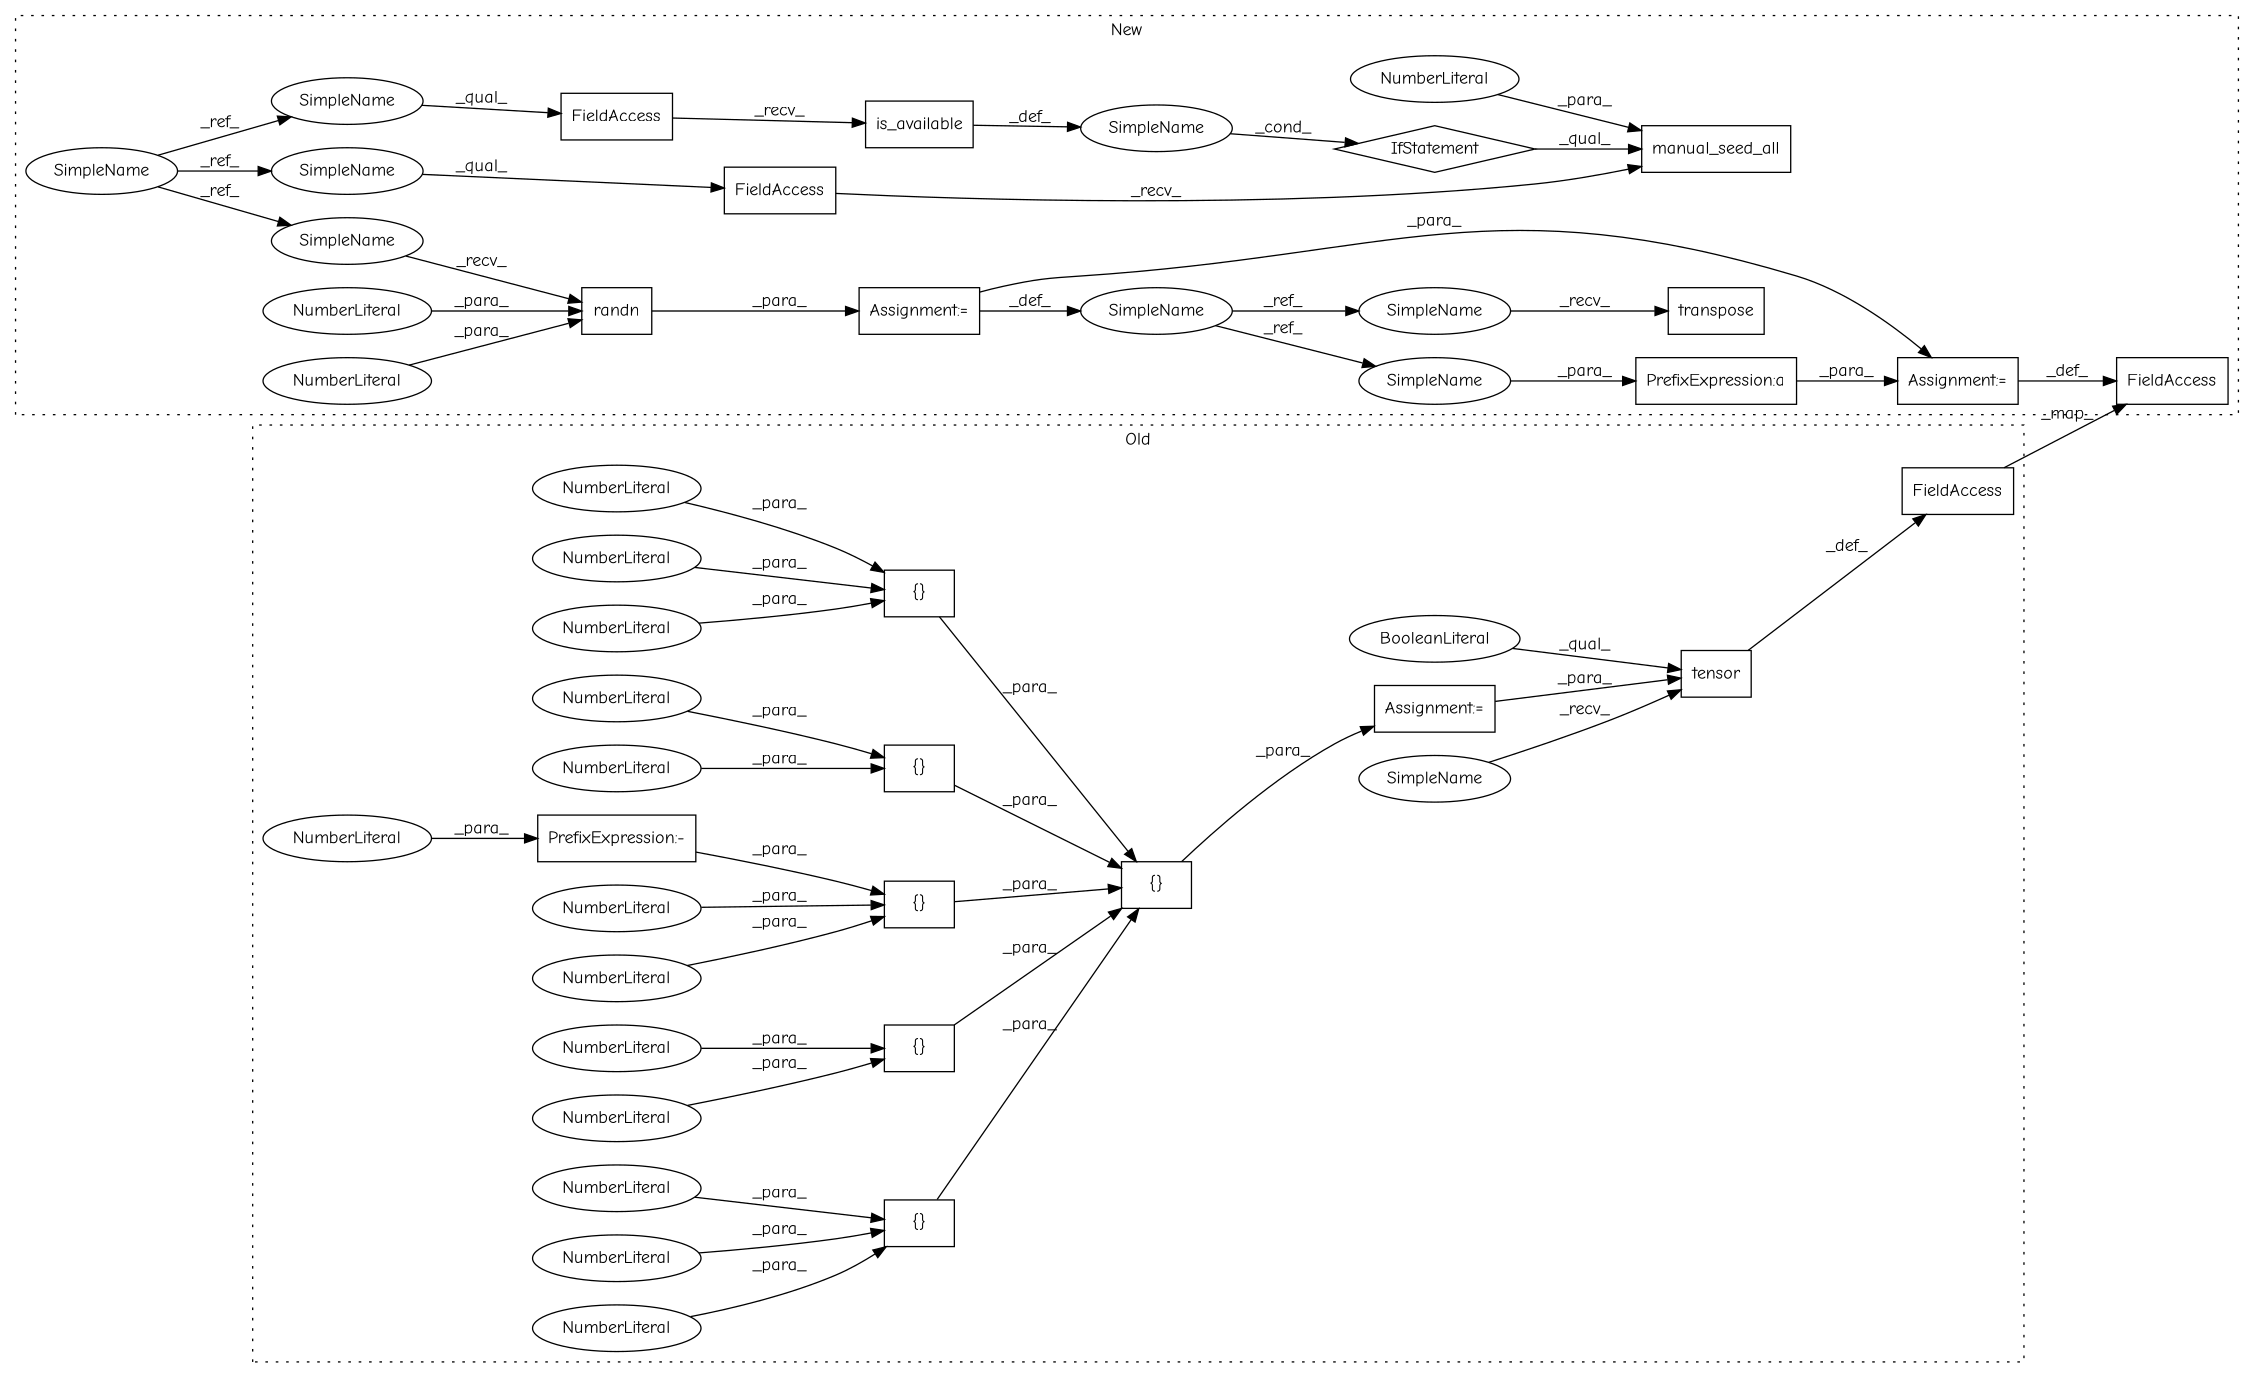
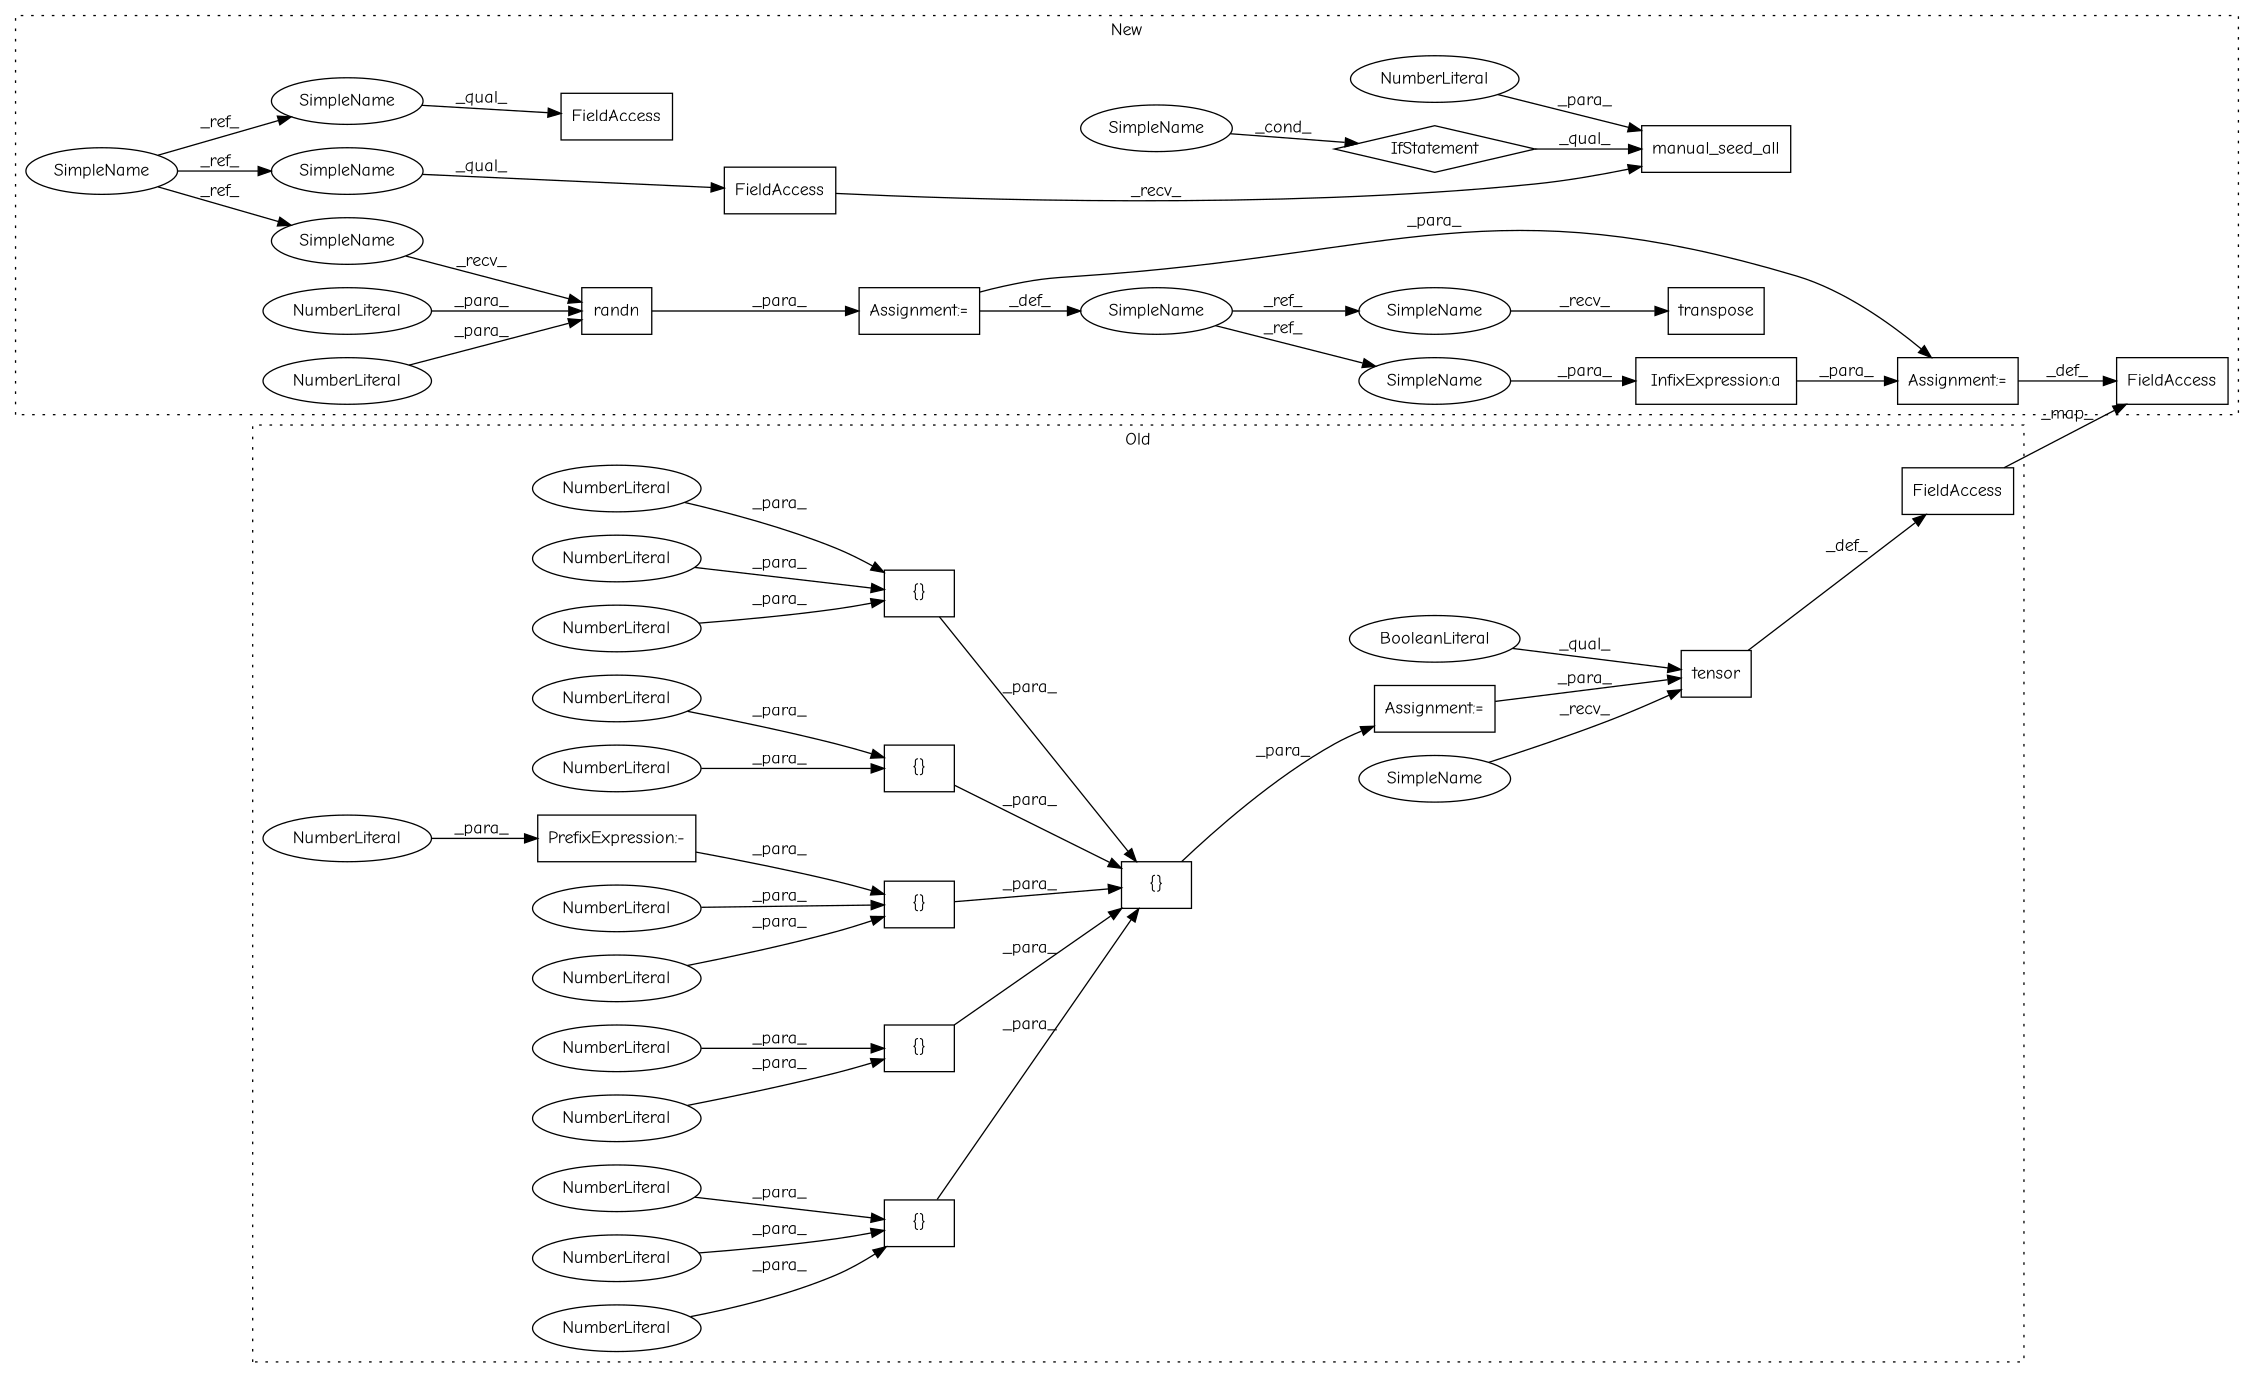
  digraph {
    fontname="Comic Neue"
    rankdir=LR
    node [a=34 fontname="Comic Neue" l=1 s=3300 shape=ellipse]
    edge [fontname="Comic Neue"]
    n1 [a=32 l="7,1" label=tensor s="2217,2245" shape=box]
    n2 [a=4 l="1,1" label="{}" s="2108,2115" shape=box]
    n3 [a=9 l=4 label=BooleanLiteral s=2241]
    n4 [a=4 l="1,1" label="{}" s="2147,2154" shape=box]
    n5 [label=NumberLiteral s=2148]
    n6 [l=2 label=NumberLiteral s=2152]
    n7 [label=NumberLiteral s=2112]
    n8 [label=NumberLiteral s=2150]
    n9 [a=4 l="1,1" label="{}" s="2097,2156" shape=box]
    n10 [a=38 label="PrefixExpression:-" s=2102 shape=box]
    n11 [label=NumberLiteral s=2103]
    n12 [a=4 l="1,1" label="{}" s="2099,2106" shape=box]
    n13 [label=NumberLiteral s=2100]
    n14 [label=NumberLiteral s=2114]
    n15 [a=4 l="1,1" label="{}" s="2117,2123" shape=box]
    n16 [label=NumberLiteral s=2105]
    n17 [a=4 l="1,1" label="{}" s="2127,2135" shape=box]
    n18 [label=NumberLiteral s=2134]
    n19 [label=NumberLiteral s=2120]
    n20 [label=NumberLiteral s=2118]
    n21 [l=2 label=NumberLiteral s=2128]
    n22 [label=NumberLiteral s=2122]
    n23 [a=22 l=13 label=FieldAccess s=2197 shape=box]
    n24 [a=7 label="Assignment:=" s=2083 shape=box]
    n25 [a=42 l=5 label=SimpleName s=2211]
-   n26 [a=32 l=14 label=is_available s=3274 shape=box]
    n27 [a=32 l="16,1" label=manual_seed_all s="3311,3328" shape=box]
    n28 [label=NumberLiteral s=3327]
    n29 [a=22 l=10 label=FieldAccess shape=box]
    n30 [a=42 l=5 label=SimpleName s=3079]
    n31 [a=32 l="6,1" label=randn s="3382,3393" shape=box]
    n32 [a=22 l=10 label=FieldAccess s=3263 shape=box]
    n33 [a=25 l="4,2" label=IfStatement s="3259,3288" shape=diamond]
    n34 [a=22 l=14 label=FieldAccess s=3528 shape=box]
-   n35 [a=27 l=3 label="PrefixExpression:a" s=3410 shape=box]
+   n35 [a=27 l=3 label="InfixExpression:a" s=3410 shape=box]
    n36 [label=NumberLiteral s=3390]
    n37 [label=NumberLiteral s=3392]
    n38 [a=42 l=4 label=SimpleName s=3371]
    n39 [a=32 l="10,1" label=transpose s="3418,3433" shape=box]
    n40 [a=42 label=SimpleName l="" s=""]
    n41 [a=7 label="Assignment:=" s=3404 shape=box]
    n42 [a=7 label="Assignment:=" s=3375 shape=box]
    n43 [a=42 l=5 label=SimpleName s=3376]
    n44 [a=42 l=5 label=SimpleName]
    n45 [a=42 l=5 label=SimpleName s=3263]
    n46 [a=42 l=4 label=SimpleName s=3406]
    n47 [a=42 l=4 label=SimpleName s=3413]
    subgraph cluster_1 {
      label=Old
      style=dotted
      n1
      n2
      n3
      n4
      n5
      n6
      n7
      n8
      n9
      n10
      n11
      n12
      n13
      n14
      n15
      n16
      n17
      n18
      n19
      n20
      n21
      n22
      n23
      n24
      n25
    }
    subgraph cluster_2 {
      label=New
      style=dotted
-     n26
      n27
      n28
      n29
      n30
      n31
      n32
      n33
      n34
      n35
      n36
      n37
      n38
      n39
      n40
      n41
      n42
      n43
      n44
      n45
      n46
      n47
    }
    n1 -> n23 [label=_def_]
    n2 -> n9 [label=_para_]
    n3 -> n1 [label=_qual_]
    n4 -> n9 [label=_para_]
    n5 -> n4 [label=_para_]
    n6 -> n4 [label=_para_]
    n7 -> n2 [label=_para_]
    n8 -> n4 [label=_para_]
    n9 -> n24 [label=_para_]
    n10 -> n12 [label=_para_]
    n11 -> n10 [label=_para_]
    n12 -> n9 [label=_para_]
    n13 -> n12 [label=_para_]
    n14 -> n2 [label=_para_]
    n15 -> n9 [label=_para_]
    n16 -> n12 [label=_para_]
    n17 -> n9 [label=_para_]
    n18 -> n17 [label=_para_]
    n19 -> n15 [label=_para_]
    n20 -> n15 [label=_para_]
    n21 -> n17 [label=_para_]
    n22 -> n15 [label=_para_]
    n23 -> n34 [label=_map_]
    n24 -> n1 [label=_para_]
    n25 -> n1 [label=_recv_]
-   n26 -> n40 [label=_def_]
    n28 -> n27 [label=_para_]
    n29 -> n27 [label=_recv_]
    n30 -> n43 [label=_ref_]
    n30 -> n44 [label=_ref_]
    n30 -> n45 [label=_ref_]
    n31 -> n42 [label=_para_]
-   n32 -> n26 [label=_recv_]
    n33 -> n27 [label=_qual_]
    n35 -> n41 [label=_para_]
    n36 -> n31 [label=_para_]
    n37 -> n31 [label=_para_]
    n38 -> n46 [label=_ref_]
    n38 -> n47 [label=_ref_]
    n40 -> n33 [label=_cond_]
    n41 -> n34 [label=_def_]
    n42 -> n38 [label=_def_]
    n42 -> n41 [label=_para_]
    n43 -> n31 [label=_recv_]
    n44 -> n29 [label=_qual_]
    n45 -> n32 [label=_qual_]
    n46 -> n35 [label=_para_]
    n47 -> n39 [label=_recv_]
  }
